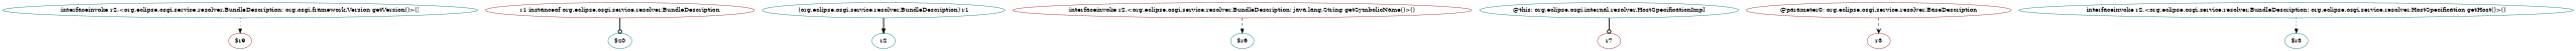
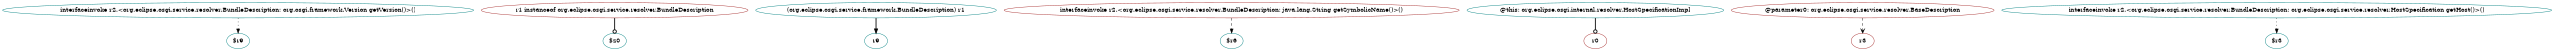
  digraph {
    node [color=teal]
    edge [arrowhead=normal style=bold]
    n1 [label="interfaceinvoke r2.<org.eclipse.osgi.service.resolver.BundleDescription: org.osgi.framework.Version getVersion()>()"]
-   n2 [color=brown label="$r9"]
+   n2 [label="$r9"]
    n3 [color=brown label="r1 instanceof org.eclipse.osgi.service.resolver.BundleDescription"]
    n4 [label="$z0"]
-   n5 [label="(org.eclipse.osgi.service.resolver.BundleDescription) r1"]
-   n6 [label=r2]
+   n5 [label="(org.eclipse.osgi.service.framework.BundleDescription) r1"]
+   n6 [label=r9]
    n7 [color=brown label="interfaceinvoke r2.<org.eclipse.osgi.service.resolver.BundleDescription: java.lang.String getSymbolicName()>()"]
    n8 [label="$r6"]
    n9 [label="@this: org.eclipse.osgi.internal.resolver.HostSpecificationImpl"]
-   n10 [color=brown label=r7]
+   n10 [color=brown label=r0]
    n11 [color=brown label="@parameter0: org.eclipse.osgi.service.resolver.BaseDescription"]
    n12 [color=brown label=r3]
    n13 [label="interfaceinvoke r2.<org.eclipse.osgi.service.resolver.BundleDescription: org.eclipse.osgi.service.resolver.HostSpecification getHost()>()"]
    n14 [label="$r3"]
    n1 -> n2 [style=dotted]
    n3 -> n4 [arrowhead=odot]
    n5 -> n6
    n7 -> n8 [style=dashed]
    n9 -> n10 [arrowhead=odot]
    n11 -> n12 [arrowhead=vee style=dashed]
    n13 -> n14 [style=dotted]
  }
